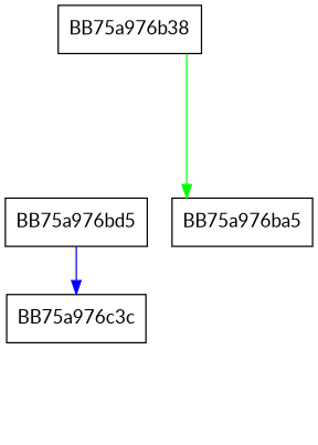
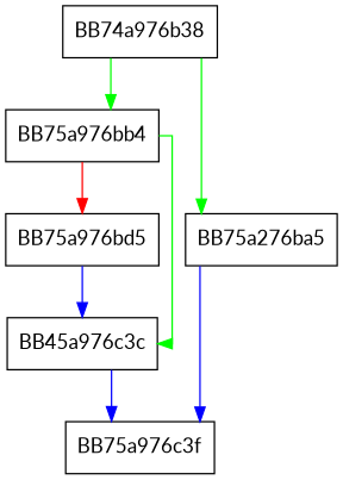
  digraph {
    fontname=Lato
    splines=ortho
    node [fontname=Lato shape=box]
    edge [color=green fontname=Lato]
-   BB75a976b38
-   BB75a976ba5
-   BB75a976c3c
+   BB75a976b38 [label=BB74a976b38]
+   BB75a976bb4
+   BB75a976ba5 [label=BB75a276ba5]
+   BB75a976c3c [label=BB45a976c3c]
    BB75a976bd5
+   BB75a976c3f
+   BB75a976b38 -> BB75a976bb4
    BB75a976b38 -> BB75a976ba5
+   BB75a976bb4 -> BB75a976c3c
+   BB75a976bb4 -> BB75a976bd5 [color=red]
+   BB75a976ba5 -> BB75a976c3f [color=blue]
+   BB75a976c3c -> BB75a976c3f [color=blue]
    BB75a976bd5 -> BB75a976c3c [color=blue]
  }
